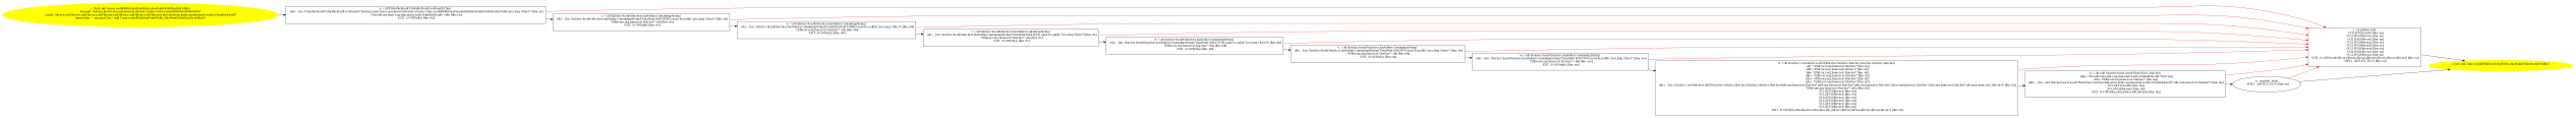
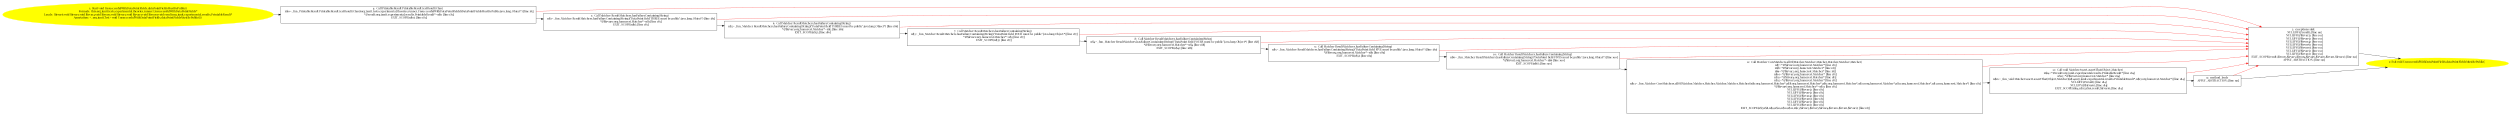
  digraph {
    rankdir=LR
    fontname="Playfair Display"
    node [fontname="Playfair Display" shape=box]
    edge [fontname="Playfair Display"]
    n1 [color=yellow label="1: Start void UnsuccessfulWithDataPointFields.dataPointFieldsMustBePublic()\nFormals:  this:org.junit.tests.experimental.theories.runner.UnsuccessfulWithDataPointFields*\nLocals:  $irvar6:void $irvar5:void $irvar4:void $irvar3:void $irvar2:void $irvar1:void $irvar0:void result:org.junit.experimental.results.PrintableResult*\nAnnotation: <_org.junit.Test> void UnsuccessfulWithDataPointFields.dataPointFieldsMustBePublic()() \n  " style=filled shape=""]
    n2 [label="4:  Call PrintableResult PrintableResult.testResult(Class) \n   n$0=_fun_PrintableResult PrintableResult.testResult(Class)(org.junit.tests.experimental.theories.runner.UnsuccessfulWithDataPointFields$DataPointFieldsMustBePublic:java.lang.Object*) [line 182]\n  *&result:org.junit.experimental.results.PrintableResult*=n$0 [line 182]\n  EXIT_SCOPE(n$0); [line 182]\n "]
    n3 [label="3:  exceptions sink \n   NULLIFY(&result); [line 191]\n  NULLIFY(&$irvar3); [line 191]\n  NULLIFY(&$irvar5); [line 191]\n  NULLIFY(&$irvar4); [line 191]\n  NULLIFY(&$irvar6); [line 191]\n  NULLIFY(&$irvar0); [line 191]\n  NULLIFY(&$irvar1); [line 191]\n  NULLIFY(&$irvar2); [line 191]\n  EXIT_SCOPE(result,$irvar3,$irvar5,$irvar4,$irvar6,$irvar0,$irvar1,$irvar2); [line 191]\n  APPLY_ABSTRACTION; [line 191]\n "]
    n4 [label="5:  Call Matcher ResultMatchers.hasFailureContaining(String) \n   n$1=_fun_Matcher ResultMatchers.hasFailureContaining(String)(\"DataPoint field THREE must be public\":java.lang.Object*) [line 185]\n  *&$irvar0:org.hamcrest.Matcher*=n$1 [line 185]\n  EXIT_SCOPE(n$1); [line 185]\n "]
    n5 [color=yellow label="2: Exit void UnsuccessfulWithDataPointFields.dataPointFieldsMustBePublic() \n  " style=filled shape=""]
    n6 [label="6:  Call Matcher ResultMatchers.hasFailureContaining(String) \n   n$2=_fun_Matcher ResultMatchers.hasFailureContaining(String)(\"DataPoint field THREES must be public\":java.lang.Object*) [line 186]\n  *&$irvar1:org.hamcrest.Matcher*=n$2 [line 186]\n  EXIT_SCOPE(n$2); [line 186]\n "]
    n7 [label="7:  Call Matcher ResultMatchers.hasFailureContaining(String) \n   n$3=_fun_Matcher ResultMatchers.hasFailureContaining(String)(\"DataPoint field FOUR must be public\":java.lang.Object*) [line 187]\n  *&$irvar2:org.hamcrest.Matcher*=n$3 [line 187]\n  EXIT_SCOPE(n$3); [line 187]\n "]
    n8 [label="8:  Call Matcher ResultMatchers.hasFailureContaining(String) \n   n$4=_fun_Matcher ResultMatchers.hasFailureContaining(String)(\"DataPoint field FOURS must be public\":java.lang.Object*) [line 188]\n  *&$irvar3:org.hamcrest.Matcher*=n$4 [line 188]\n  EXIT_SCOPE(n$4); [line 188]\n "]
    n9 [label="9:  Call Matcher ResultMatchers.hasFailureContaining(String) \n   n$5=_fun_Matcher ResultMatchers.hasFailureContaining(String)(\"DataPoint field FIVE must be public\":java.lang.Object*) [line 189]\n  *&$irvar4:org.hamcrest.Matcher*=n$5 [line 189]\n  EXIT_SCOPE(n$5); [line 189]\n "]
    n10 [label="10:  Call Matcher ResultMatchers.hasFailureContaining(String) \n   n$6=_fun_Matcher ResultMatchers.hasFailureContaining(String)(\"DataPoint field FIVES must be public\":java.lang.Object*) [line 190]\n  *&$irvar5:org.hamcrest.Matcher*=n$6 [line 190]\n  EXIT_SCOPE(n$6); [line 190]\n "]
    n11 [label="11:  Call Matcher CoreMatchers.allOf(Matcher,Matcher,Matcher,Matcher,Matcher,Matcher) \n   n$7=*&$irvar0:org.hamcrest.Matcher* [line 185]\n  n$8=*&$irvar1:org.hamcrest.Matcher* [line 185]\n  n$9=*&$irvar2:org.hamcrest.Matcher* [line 185]\n  n$10=*&$irvar3:org.hamcrest.Matcher* [line 185]\n  n$11=*&$irvar4:org.hamcrest.Matcher* [line 185]\n  n$12=*&$irvar5:org.hamcrest.Matcher* [line 185]\n  n$13=_fun_Matcher CoreMatchers.allOf(Matcher,Matcher,Matcher,Matcher,Matcher,Matcher)(n$7:org.hamcrest.Matcher*,n$8:org.hamcrest.Matcher*,n$9:org.hamcrest.Matcher*,n$10:org.hamcrest.Matcher*,n$11:org.hamcrest.Matcher*,n$12:org.hamcrest.Matcher*) [line 185]\n  *&$irvar6:org.hamcrest.Matcher*=n$13 [line 185]\n  NULLIFY(&$irvar3); [line 185]\n  NULLIFY(&$irvar5); [line 185]\n  NULLIFY(&$irvar4); [line 185]\n  NULLIFY(&$irvar0); [line 185]\n  NULLIFY(&$irvar1); [line 185]\n  NULLIFY(&$irvar2); [line 185]\n  EXIT_SCOPE(n$7,n$8,n$9,n$10,n$11,n$12,n$13,$irvar3,$irvar5,$irvar4,$irvar0,$irvar1,$irvar2); [line 185]\n "]
    n12 [label="12:  Call void MatcherAssert.assertThat(Object,Matcher) \n   n$14=*&result:org.junit.experimental.results.PrintableResult* [line 184]\n  n$15=*&$irvar6:org.hamcrest.Matcher* [line 184]\n  n$16=_fun_void MatcherAssert.assertThat(Object,Matcher)(n$14:org.junit.experimental.results.PrintableResult*,n$15:org.hamcrest.Matcher*) [line 184]\n  NULLIFY(&result); [line 184]\n  NULLIFY(&$irvar6); [line 184]\n  EXIT_SCOPE(n$14,n$15,n$16,result,$irvar6); [line 184]\n "]
-   n13 [label="13:  method_body \n   APPLY_ABSTRACTION; [line 191]\n " shape=ellipse]
+   n13 [label="13:  method_body \n   APPLY_ABSTRACTION; [line 191]\n "]
    n1 -> n2
    n2 -> n3 [color=red]
    n2 -> n4
    n3 -> n5
    n4 -> n3 [color=red]
    n4 -> n6
    n6 -> n3 [color=red]
    n6 -> n7
    n7 -> n3 [color=red]
    n7 -> n8
    n8 -> n3 [color=red]
    n8 -> n9
    n9 -> n3 [color=red]
    n9 -> n10
    n10 -> n3 [color=red]
    n10 -> n11
    n11 -> n3 [color=red]
    n11 -> n12
    n12 -> n3 [color=red]
    n12 -> n13
    n13 -> n3 [color=red]
    n13 -> n5
  }
